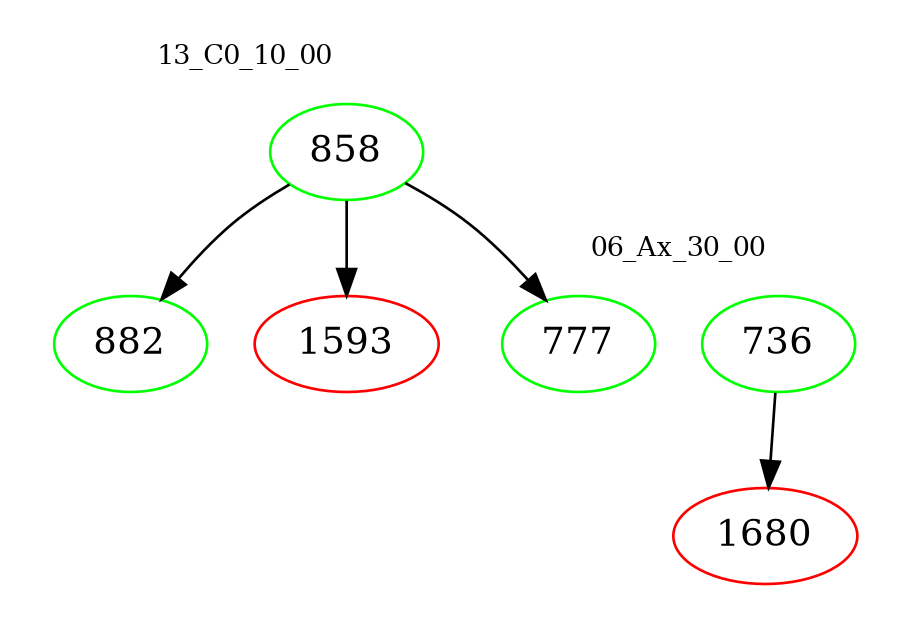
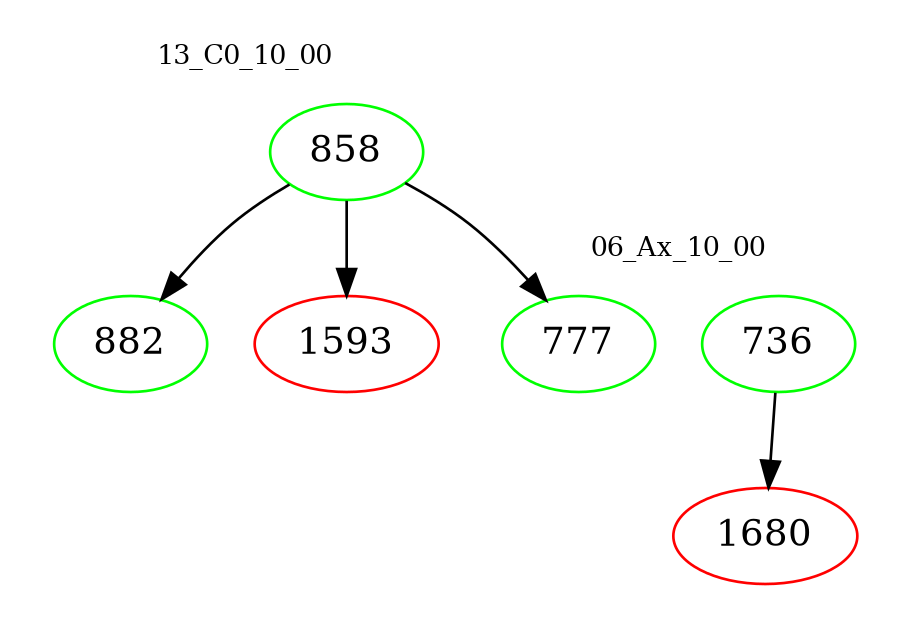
  digraph {
    node [color=green]
    edge [color=black]
    n1 [label=736]
    n2 [color=red label=1680]
    n3 [label=777]
    n4 [label=858]
    n5 [label=882]
    n6 [color=red label=1593]
    subgraph cluster_1 {
      color=white
      fontsize=10
-     label="06_Ax_30_00"
+     label="06_Ax_10_00"
      n1
      n2
      n3
    }
    subgraph cluster_2 {
      color=white
      fontsize=10
      label="13_C0_10_00"
      n4
      n5
      n6
    }
    n1 -> n2
    n4 -> n3
    n4 -> n5
    n4 -> n6
  }
